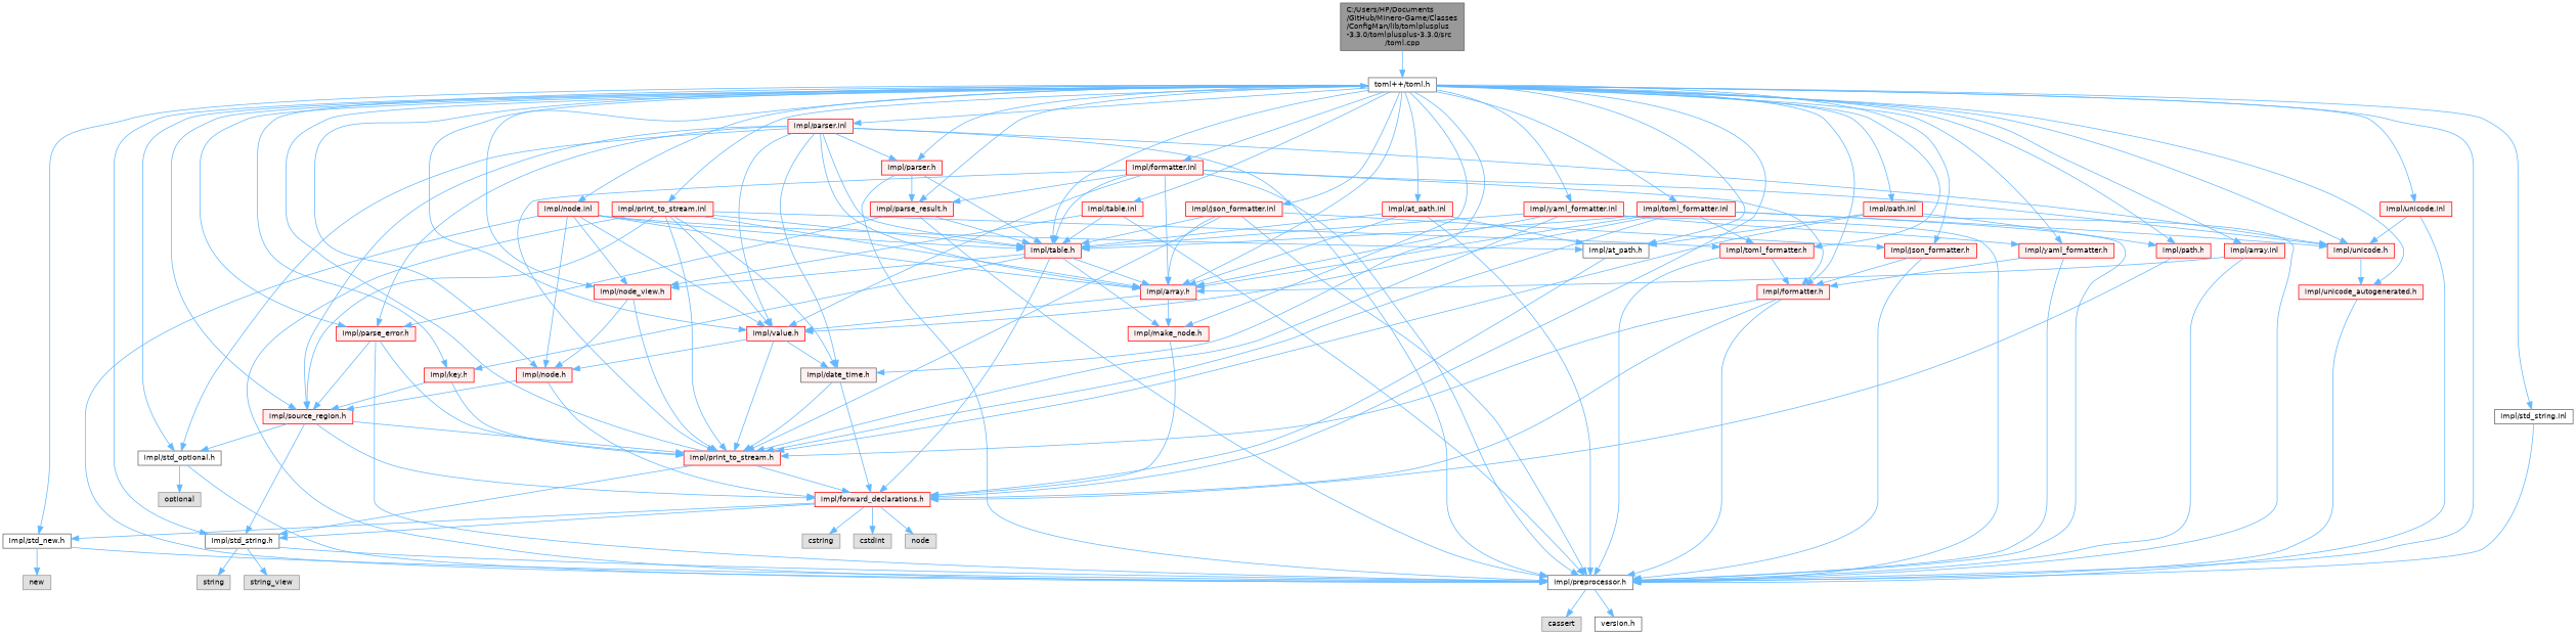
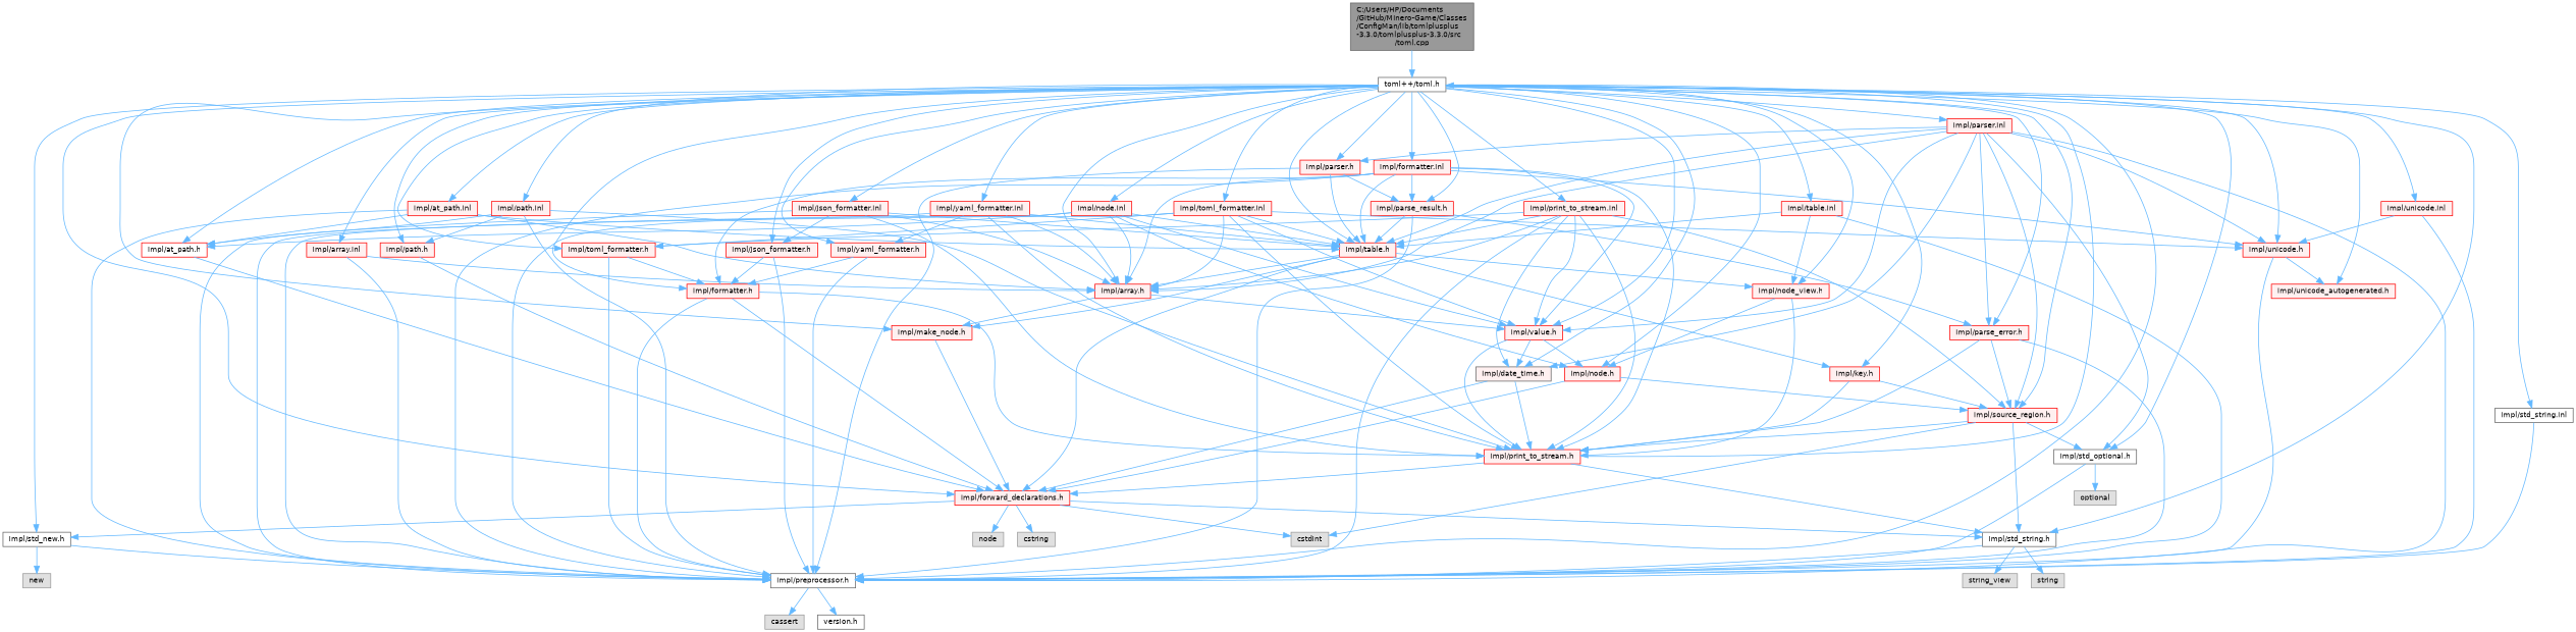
  digraph {
    node [color=red fillcolor="#FFF0F0" fontname=Helvetica fontsize=10 shape=box style=filled]
    edge [color=steelblue1 fontname=Helvetica fontsize=10 labelfontname=Helvetica labelfontsize=10 style=solid]
    n1 [color=gray40 fillcolor=grey60 fontcolor=black height=0.2 label="C:/Users/HP/Documents\l/GitHub/Minero-Game/Classes\l/ConfigMan/lib/tomlplusplus\l-3.3.0/tomlplusplus-3.3.0/src\l/toml.cpp" width=0.4]
    n2 [color=grey40 fillcolor=white height=0.2 label="toml++/toml.h" width=0.4]
    n3 [color=grey40 fillcolor=white height=0.2 label="impl/preprocessor.h" width=0.4]
    n4 [color=grey40 fillcolor=white height=0.2 label="impl/std_new.h" width=0.4]
    n5 [color=grey40 fillcolor=white height=0.2 label="impl/std_string.h" width=0.4]
    n6 [color=grey40 fillcolor=white height=0.2 label="impl/std_optional.h" width=0.4]
    n7 [height=0.2 label="impl/forward_declarations.h" width=0.4]
    n8 [height=0.2 label="impl/source_region.h" width=0.4]
    n9 [color=grey40 height=0.2 label="impl/date_time.h" width=0.4]
-   n10 [color=grey40 fillcolor=white height=0.2 label="impl/at_path.h" width=0.4]
+   n10 [fillcolor=white height=0.2 label="impl/at_path.h" width=0.4]
    n11 [height=0.2 label="impl/path.h" width=0.4]
    n12 [height=0.2 label="impl/node.h" width=0.4]
    n13 [height=0.2 label="impl/node_view.h" width=0.4]
    n14 [height=0.2 label="impl/value.h" width=0.4]
    n15 [height=0.2 label="impl/make_node.h" width=0.4]
    n16 [height=0.2 label="impl/array.h" width=0.4]
    n17 [height=0.2 label="impl/key.h" width=0.4]
    n18 [height=0.2 label="impl/table.h" width=0.4]
    n19 [height=0.2 label="impl/unicode_autogenerated.h" width=0.4]
    n20 [height=0.2 label="impl/unicode.h" width=0.4]
    n21 [height=0.2 label="impl/parse_error.h" width=0.4]
    n22 [height=0.2 label="impl/parse_result.h" width=0.4]
    n23 [height=0.2 label="impl/parser.h" width=0.4]
    n24 [height=0.2 label="impl/formatter.h" width=0.4]
    n25 [height=0.2 label="impl/toml_formatter.h" width=0.4]
    n26 [height=0.2 label="impl/json_formatter.h" width=0.4]
    n27 [height=0.2 label="impl/yaml_formatter.h" width=0.4]
    n28 [color=grey40 fillcolor=white height=0.2 label="impl/std_string.inl" width=0.4]
    n29 [height=0.2 label="impl/print_to_stream.inl" width=0.4]
    n30 [height=0.2 label="impl/node.inl" width=0.4]
    n31 [height=0.2 label="impl/at_path.inl" width=0.4]
    n32 [height=0.2 label="impl/path.inl" width=0.4]
    n33 [height=0.2 label="impl/array.inl" width=0.4]
    n34 [height=0.2 label="impl/table.inl" width=0.4]
    n35 [height=0.2 label="impl/unicode.inl" width=0.4]
    n36 [height=0.2 label="impl/parser.inl" width=0.4]
    n37 [height=0.2 label="impl/formatter.inl" width=0.4]
    n38 [height=0.2 label="impl/toml_formatter.inl" width=0.4]
    n39 [height=0.2 label="impl/json_formatter.inl" width=0.4]
    n40 [height=0.2 label="impl/yaml_formatter.inl" width=0.4]
    n41 [color=grey60 fillcolor="#E0E0E0" height=0.2 label=cassert width=0.4]
    n42 [color=grey40 fillcolor=white height=0.2 label="version.h" width=0.4]
    n43 [color=grey60 fillcolor="#E0E0E0" height=0.2 label=new width=0.4]
    n44 [color=grey60 fillcolor="#E0E0E0" height=0.2 label=string_view width=0.4]
    n45 [color=grey60 fillcolor="#E0E0E0" height=0.2 label=string width=0.4]
    n46 [color=grey60 fillcolor="#E0E0E0" height=0.2 label=optional width=0.4]
    n47 [color=grey60 fillcolor="#E0E0E0" height=0.2 label=cstdint width=0.4]
    n48 [color=grey60 fillcolor="#E0E0E0" height=0.2 label="node" width=0.4]
    n49 [color=grey60 fillcolor="#E0E0E0" height=0.2 label=cstring width=0.4]
    n50 [height=0.2 label="impl/print_to_stream.h" width=0.4]
    n1 -> n2
    n2 -> n3
    n2 -> n4
    n2 -> n5
    n2 -> n6
    n2 -> n7
    n2 -> n8
    n2 -> n9
    n2 -> n10
    n2 -> n11
    n2 -> n12
    n2 -> n13
    n2 -> n14
    n2 -> n15
    n2 -> n16
    n2 -> n17
    n2 -> n18
    n2 -> n19
    n2 -> n20
    n2 -> n21
    n2 -> n22
    n2 -> n23
    n2 -> n24
    n2 -> n25
    n2 -> n26
    n2 -> n27
    n2 -> n28
    n2 -> n29
    n2 -> n30
    n2 -> n31
    n2 -> n32
    n2 -> n33
    n2 -> n34
    n2 -> n35
    n2 -> n36
    n2 -> n37
    n2 -> n38
    n2 -> n39
    n2 -> n40
    n3 -> n41
    n3 -> n42
    n4 -> n3
    n4 -> n43
    n5 -> n3
    n5 -> n44
    n5 -> n45
    n6 -> n3
    n6 -> n46
    n7 -> n4
    n7 -> n5
    n7 -> n47
    n7 -> n48
    n7 -> n49
    n8 -> n5
    n8 -> n6
-   n8 -> n7
+   n8 -> n47
    n8 -> n50
    n9 -> n7
    n9 -> n50
    n10 -> n7
    n11 -> n7
    n12 -> n7
    n12 -> n8
    n13 -> n12
    n13 -> n50
    n14 -> n9
    n14 -> n12
    n14 -> n50
    n15 -> n7
    n16 -> n14
    n16 -> n15
    n17 -> n8
    n17 -> n50
    n18 -> n7
    n18 -> n13
    n18 -> n15
    n18 -> n16
    n18 -> n17
-   n19 -> n3
+   n20 -> n3
    n20 -> n19
    n21 -> n3
    n21 -> n8
    n21 -> n50
    n22 -> n3
    n22 -> n18
    n22 -> n21
    n23 -> n3
    n23 -> n18
    n23 -> n22
    n24 -> n3
    n24 -> n7
    n24 -> n50
    n25 -> n3
    n25 -> n24
    n26 -> n3
    n26 -> n24
    n27 -> n3
    n27 -> n24
    n28 -> n3
    n29 -> n3
    n29 -> n8
    n29 -> n9
    n29 -> n14
    n29 -> n16
    n29 -> n18
    n29 -> n25
    n29 -> n50
    n30 -> n3
    n30 -> n10
    n30 -> n12
-   n30 -> n13
    n30 -> n14
    n30 -> n16
    n30 -> n18
    n31 -> n3
    n31 -> n10
    n31 -> n16
    n31 -> n18
    n32 -> n3
    n32 -> n10
    n32 -> n11
    n32 -> n50
    n33 -> n3
    n33 -> n16
    n34 -> n3
    n34 -> n13
    n34 -> n18
    n35 -> n3
    n35 -> n20
    n36 -> n3
    n36 -> n6
    n36 -> n8
    n36 -> n9
    n36 -> n14
    n36 -> n16
    n36 -> n18
    n36 -> n20
    n36 -> n21
    n36 -> n23
    n37 -> n3
    n37 -> n14
    n37 -> n16
    n37 -> n18
    n37 -> n20
    n37 -> n22
    n37 -> n24
    n37 -> n50
    n38 -> n3
    n38 -> n14
    n38 -> n16
    n38 -> n18
    n38 -> n20
    n38 -> n25
    n38 -> n50
    n39 -> n3
    n39 -> n16
    n39 -> n18
    n39 -> n26
    n39 -> n50
    n40 -> n3
    n40 -> n16
    n40 -> n18
    n40 -> n27
    n40 -> n50
    n50 -> n2
    n50 -> n5
    n50 -> n7
  }
